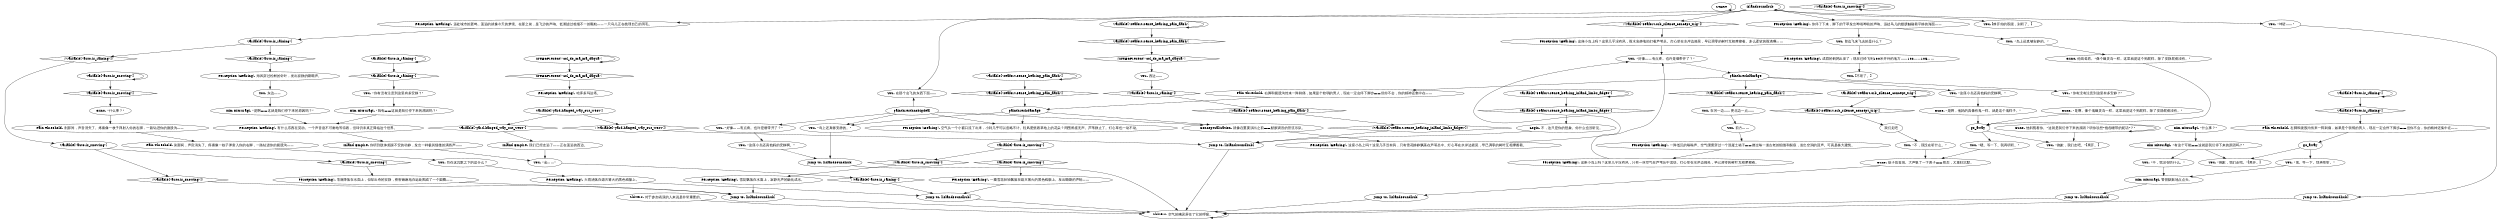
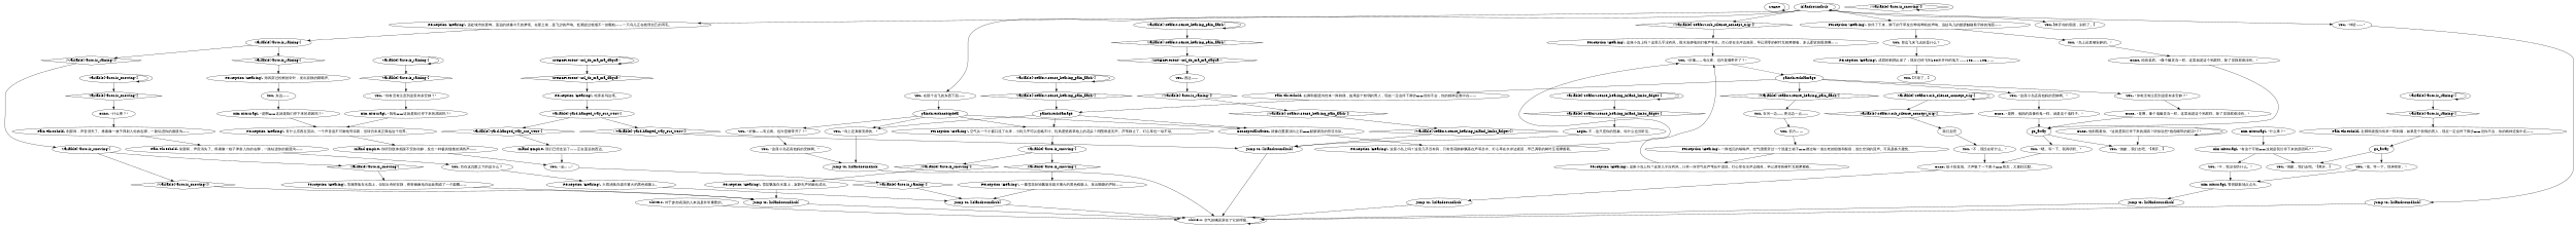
  digraph {
    n1 [label=START]
    n2 [label="我们走吧"]
    n3 [label="You: “不，我没在听什么。”"]
    n4 [label="Cuno: 孩子耸耸肩。大声吸了一下鼻子——然后，又重归沉默。"]
    n5 [label="Shivers: 对于参加表演的人来说是非常重要的。"]
    n6 [label="Shivers: 空气的幽灵屏住了它的呼吸。"]
    n7 [label="You: 东边……"]
    n8 [label="Kim Kitsuragi: “是啊——这就是我们停下来的原因吗？”"]
    n9 [label="Perception (Hearing): 有什么东西在晃动。一个声音急不可耐地等待着，但却仍未真正降临这个世界。"]
    n10 [label="Jump to: [islandsoundhub]"]
    n11 [label="Cuno: “什么事？”"]
    n12 [label="Pain Threshold: 刹那间，声音消失了。疼痛像一枚子弹射入你的右脚，一路钻进你的腹股沟……"]
    n13 [label="Pain Threshold: 刹那间，声音消失了。疼痛像一枚子弹射入你的右脚，一路钻进你的腹股沟……"]
    n14 [label="Perception (Hearing): 这座小岛上吗？这里几乎没有风，只有雪花静静飘落在芦苇丛中。灯心草在水岸边摇晃，早已凋零的树叶互相摩擦着。"]
    n15 [label="You: “好像……有点疼。也许是绷带开了？”"]
    n16 [label=painthreshdamage]
    n17 [label="Variable[\"seafort.orb_silence_concept_trig\"]"]
    n18 [label="Variable[\"seafort.orb_silence_concept_trig\"]" shape=diamond]
    n19 [label="!(Variable[\"seafort.orb_silence_concept_trig\"])" shape=diamond]
    n20 [label="Perception (Hearing): 这座小岛上吗？这里几乎没有风，雨水安静地拍打着芦苇丛。灯心草在水岸边摇晃，早已凋零的树叶互相摩擦着。多么柔软的雨滴啊……"]
    n21 [label="You: 前方……"]
    n22 [label="Perception (Hearing): 一阵低沉的嗡嗡声。空气缓缓穿过一个混凝土箱子——拂过每一道古老的细缝和裂痕，发出空洞的回声。可真是栋大建筑。"]
    n23 [label="Perception (Hearing): 这座小岛上吗？这里几乎没有风，只有一丝空气在芦苇丛中流动。灯心草在水岸边摇晃，早已凋零的树叶互相摩擦着。"]
    n24 [label="Perception (Hearing): 空气从一个小窗口流了出来，小到几乎可以忽略不计。轻风爱抚着草地上的花朵？周围鸦雀无声。芦苇静止了。灯心草也一动不动。"]
    n25 [label="Variable[\"auto.is_snowing\"]"]
    n26 [label="Variable[\"auto.is_snowing\"]" shape=diamond]
    n27 [label="!(Variable[\"auto.is_snowing\"])" shape=diamond]
    n28 [label="You: “你有没有注意到这里有多安静？”"]
    n29 [label="Kim Kitsuragi: “我有——这就是我们停下来的原因吗？”"]
    n30 [label=islandsoundhub]
    n31 [label="Perception (Hearing): 远处城市的轰鸣，遥远的就像今天的梦境。在那之前，是飞沙的声响。低潮滤过粗细不一的颗粒……一只鸟儿正在梳理自己的羽毛。"]
    n32 [label="Perception (Hearing): 你停了下来，脚下的干草发出哗啦哗啦的声响。远处鸟儿的翅膀触碰着平静的海面……"]
    n33 [label="You: 在那个会飞的东西下面……"]
    n34 [label="You: “坤诺……”"]
    n35 [label="You: [睁开你的双眼，别听了。]"]
    n36 [label="Variable[\"auto.is_raining\"]"]
    n37 [label="You: “岛上还真够安静的。”"]
    n38 [label="You: 那边飞来飞去的是什么？"]
    n39 [label=painthresthnobigdeal]
    n40 [label="You: 而在这沉默之下的是什么？"]
    n41 [label="Perception (Hearing): 大雨浇落在熄灭篝火的黑色残骸上。"]
    n42 [label="Jump to: [islandsoundhub]"]
    n43 [label="Variable[\"seafort.sense_hearing_pain_flash\"]"]
    n44 [label="Variable[\"seafort.sense_hearing_pain_flash\"]" shape=diamond]
    n45 [label="!(IsTHCPresent(\"col_do_ma_ma_daqua\"))" shape=diamond]
    n46 [label="You: 西边……"]
    n47 [label="!(Variable[\"seafort.sense_hearing_pain_flash\"])" shape=diamond]
    n48 [label="You: 在另一边……更北边一点……"]
    n49 [label="Pain Threshold: 右脚和腹股沟传来一阵刺痛，如果是个软弱的男人，现在一定会停下脚步——但你不会，你的精神还集中在……"]
    n50 [label="You: “这座小岛还真他妈的安静啊。”"]
    n51 [label="You: “你有没有注意到这里有多安静？”"]
    n52 [label="Conceptualization: 就像在重要演出之前——默默调音的管弦乐队。"]
    n53 [label="You: “这座小岛还真他妈的安静啊。”"]
    n54 [label="Jump to: [islandsoundhub]"]
    n55 [label="Kim Kitsuragi: “有这个可能——这就是我们停下来的原因吗？”"]
    n56 [label="You: “抱歉，我们走吧。”[离开。]"]
    n57 [label="You: “不，我没在听什么。”"]
    n58 [label="Kim Kitsuragi: 警督默默地点点头。"]
    n59 [label="Variable[\"seafort.sense_hearing_pain_flash\"]"]
    n60 [label="Variable[\"seafort.sense_hearing_pain_flash\"]" shape=diamond]
    n61 [label=painthreshdamage]
    n62 [label="You: “岛上还真够安静的。”"]
    n63 [label="!(Variable[\"seafort.sense_hearing_pain_flash\"])" shape=diamond]
    n64 [label="!(Variable[\"seafort.sense_hearing_inland_limbs_fidget\"])" shape=diamond]
    n65 [label="Jump to: [islandsoundhub]"]
    n66 [label="Variable[\"auto.is_snowing\"]"]
    n67 [label="Variable[\"auto.is_snowing\"]" shape=diamond]
    n68 [label="!(Variable[\"auto.is_snowing\"])" shape=diamond]
    n69 [label="Inland Empire: 你听到肢体烦躁不安的动静，发出一种极其细微的滴答声……"]
    n70 [label="Variable[\"auto.is_raining\"]" shape=diamond]
    n71 [label="!(Variable[\"auto.is_raining\"])" shape=diamond]
    n72 [label="Pain Threshold: 右脚和腹股沟传来一阵刺痛，如果是个软弱的男人，现在一定会停下脚步——但你不会，你的精神还集中在……"]
    n73 [label=go_away]
    n74 [label="You: “嗯。等一下。我再听听。”"]
    n75 [label="IsTHCPresent(\"col_do_ma_ma_daqua\")"]
    n76 [label="IsTHCPresent(\"col_do_ma_ma_daqua\")" shape=diamond]
    n77 [label="Perception (Hearing): 哈库多玛达塔。"]
    n78 [label="Variable[\"yard.hanged_way_out_west\"]"]
    n79 [label="!(Variable[\"auto.is_raining\"])" shape=diamond]
    n80 [label="Cuno: “是啊，他妈的真像有鬼一样。就是这个鬼样子。”"]
    n81 [label="Cuno: “是啊。像个鬼幽灵岛一样。这里就是这个狗屁样。除了安静屁都没有。”"]
    n82 [label="Cuno: 他斜视着你。“这就是我们停下来的原因？听你说些*抱怨绷带的屁话*？”"]
    n83 [label="You: “抱歉，我们走吧。”[离开。]"]
    n84 [label="Jump to: [islandsoundhub]"]
    n85 [label="Cuno: 他耸耸肩。“像个幽灵岛一样。这里就是这个狗屁样。除了安静屁都没有。”"]
    n86 [label="Perception (Hearing): 成群的鹌鹑出发了；现在已经飞到100米开外的地方……102……105……"]
    n87 [label="You: “金……”"]
    n88 [label="!(Variable[\"auto.is_raining\"])" shape=diamond]
    n89 [label="Variable[\"seafort.sense_hearing_inland_limbs_fidget\"]"]
    n90 [label="Variable[\"seafort.sense_hearing_inland_limbs_fidget\"]" shape=diamond]
    n91 [label="Logic: 不，这只是你的想象。你什么也没听见。"]
    n92 [label=go_away]
    n93 [label="You: [不听了。]"]
    n94 [label="You: “好像……有点疼。也许是绷带开了？”"]
    n95 [label="Variable[\"auto.is_raining\"]"]
    n96 [label="Variable[\"auto.is_raining\"]" shape=diamond]
    n97 [label="Perception (Hearing): 海风穿过松树的针叶，发出寂静的嘶嘶声。"]
    n98 [label="Perception (Hearing): 雨滴降落在水面上，但却出奇的安静，密密麻麻地在远处围成了一个圆圈……"]
    n99 [label="Jump to: [islandsoundhub]"]
    n100 [label="Perception (Hearing): 雪花飘落在水面上，寂静无声的融化成水。"]
    n101 [label="Variable[\"auto.is_raining\"]"]
    n102 [label="Variable[\"auto.is_raining\"]" shape=diamond]
    n103 [label="Kim Kitsuragi: “什么事？”"]
    n104 [label="Variable[\"auto.is_snowing\"]"]
    n105 [label="Variable[\"auto.is_snowing\"]" shape=diamond]
    n106 [label="!(Variable[\"auto.is_snowing\"])" shape=diamond]
    n107 [label="You: “嗯。等一下。我再听听。”"]
    n108 [label="Variable[\"yard.hanged_way_out_west\"]" shape=diamond]
    n109 [label="!(Variable[\"yard.hanged_way_out_west\"])" shape=diamond]
    n110 [label="Inland Empire: 我们已经走远了……正在遥远的西边。"]
    n111 [label="Perception (Hearing): 一瓣雪花轻轻飘落在熄灭篝火的黑色残骸上。发出嘶嘶的声响……"]
    n112 [label="Jump to: [islandsoundhub]"]
    n1 -> n1
    n2 -> n3
    n3 -> n4
    n4 -> n84
    n5 -> n6
    n6 -> n6
    n7 -> n8
    n8 -> n9
    n9 -> n69
    n10 -> n6
    n11 -> n12
    n12 -> n13
    n13 -> n40
    n14 -> n15
    n15 -> n16
    n16 -> n47
    n16 -> n49
    n16 -> n50
    n16 -> n51
    n17 -> n17
    n17 -> n18
    n18 -> n2
    n19 -> n20
    n20 -> n15
    n21 -> n22
    n22 -> n23
    n23 -> n15
    n24 -> n25
    n25 -> n26
    n25 -> n27
    n26 -> n111
    n27 -> n100
    n28 -> n29
    n29 -> n9
    n30 -> n19
    n30 -> n30
    n30 -> n31
    n30 -> n32
    n30 -> n33
    n30 -> n34
    n30 -> n35
    n31 -> n36
    n32 -> n37
    n32 -> n38
-   n39 -> n33
+   n33 -> n39
    n34 -> n10
    n36 -> n70
    n36 -> n71
    n37 -> n85
    n38 -> n86
    n39 -> n24
    n39 -> n52
    n39 -> n62
    n39 -> n94
    n40 -> n41
    n41 -> n42
    n42 -> n6
    n43 -> n43
    n43 -> n44
    n44 -> n45
    n45 -> n46
    n46 -> n79
    n47 -> n48
    n48 -> n21
    n49 -> n61
    n50 -> n80
    n51 -> n81
    n52 -> n14
    n53 -> n54
    n54 -> n6
    n55 -> n56
    n55 -> n57
    n57 -> n58
    n58 -> n112
    n59 -> n59
    n59 -> n60
    n60 -> n61
    n61 -> n24
    n61 -> n52
    n61 -> n62
    n62 -> n54
    n63 -> n64
    n64 -> n65
    n65 -> n6
    n66 -> n66
    n66 -> n67
    n67 -> n11
    n68 -> n68
    n69 -> n87
    n70 -> n97
    n71 -> n104
    n72 -> n73
    n73 -> n56
    n73 -> n74
    n74 -> n58
    n75 -> n75
    n75 -> n76
    n76 -> n77
    n77 -> n78
    n78 -> n108
    n78 -> n109
    n79 -> n63
    n80 -> n92
    n81 -> n92
    n82 -> n82
    n82 -> n83
    n84 -> n6
    n85 -> n92
    n86 -> n93
    n87 -> n88
    n88 -> n42
    n89 -> n89
    n89 -> n90
    n90 -> n91
    n91 -> n65
    n92 -> n83
    n92 -> n107
    n94 -> n53
    n95 -> n95
    n95 -> n96
    n96 -> n28
    n97 -> n7
    n98 -> n99
    n99 -> n6
    n100 -> n99
    n101 -> n101
    n101 -> n102
    n102 -> n72
    n103 -> n55
    n104 -> n105
    n104 -> n106
    n105 -> n98
    n106 -> n99
    n107 -> n4
    n108 -> n110
    n109 -> n65
    n110 -> n87
    n111 -> n42
    n112 -> n6
  }
